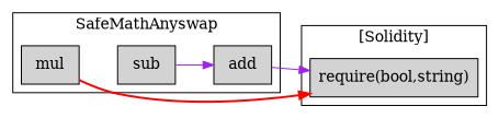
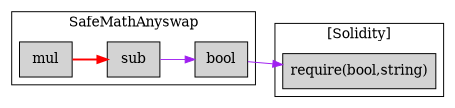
  strict digraph {
    rankdir=LR
    node [fillcolor=lightgrey shape=box style=filled]
    edge [color=purple style=solid]
-   n1 [label=add]
+   n1 [label=bool]
    n2 [label=mul]
    n3 [label=sub]
    "require(bool,string)"
    subgraph cluster_1 {
      label=SafeMathAnyswap
      n1
      n2
      n3
    }
    subgraph cluster_2 {
      label="[Solidity]"
      "require(bool,string)"
    }
    n1 -> "require(bool,string)"
-   n2 -> "require(bool,string)" [color=red style=bold]
+   n2 -> n3 [color=red style=bold]
    n3 -> n1
  }
